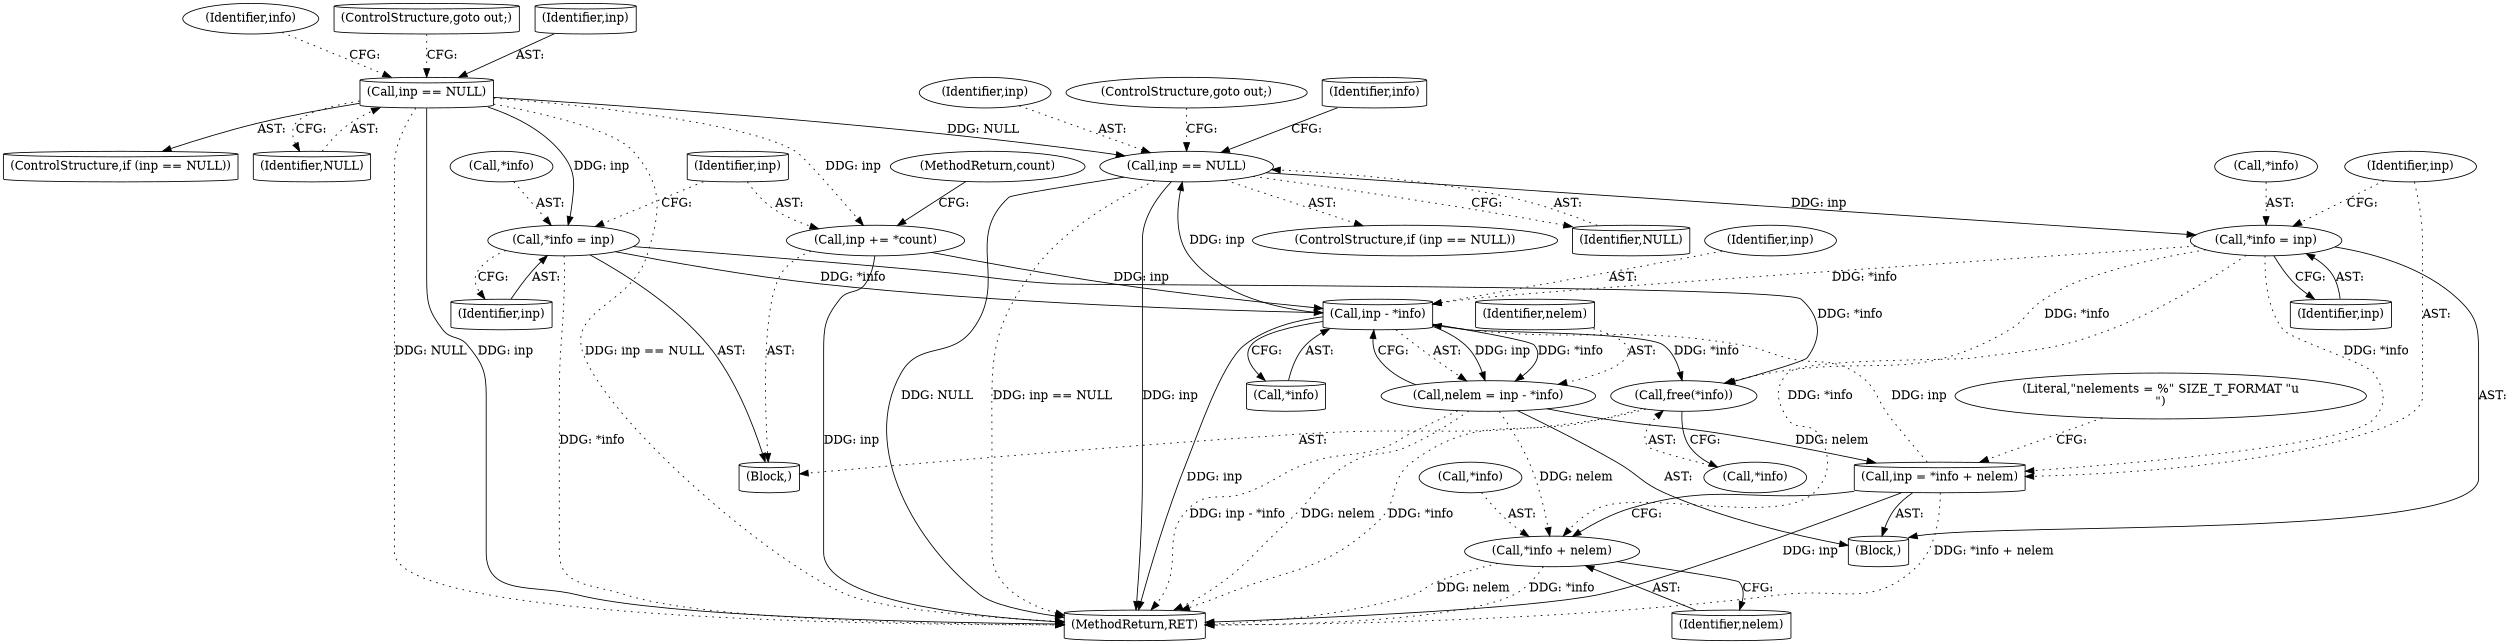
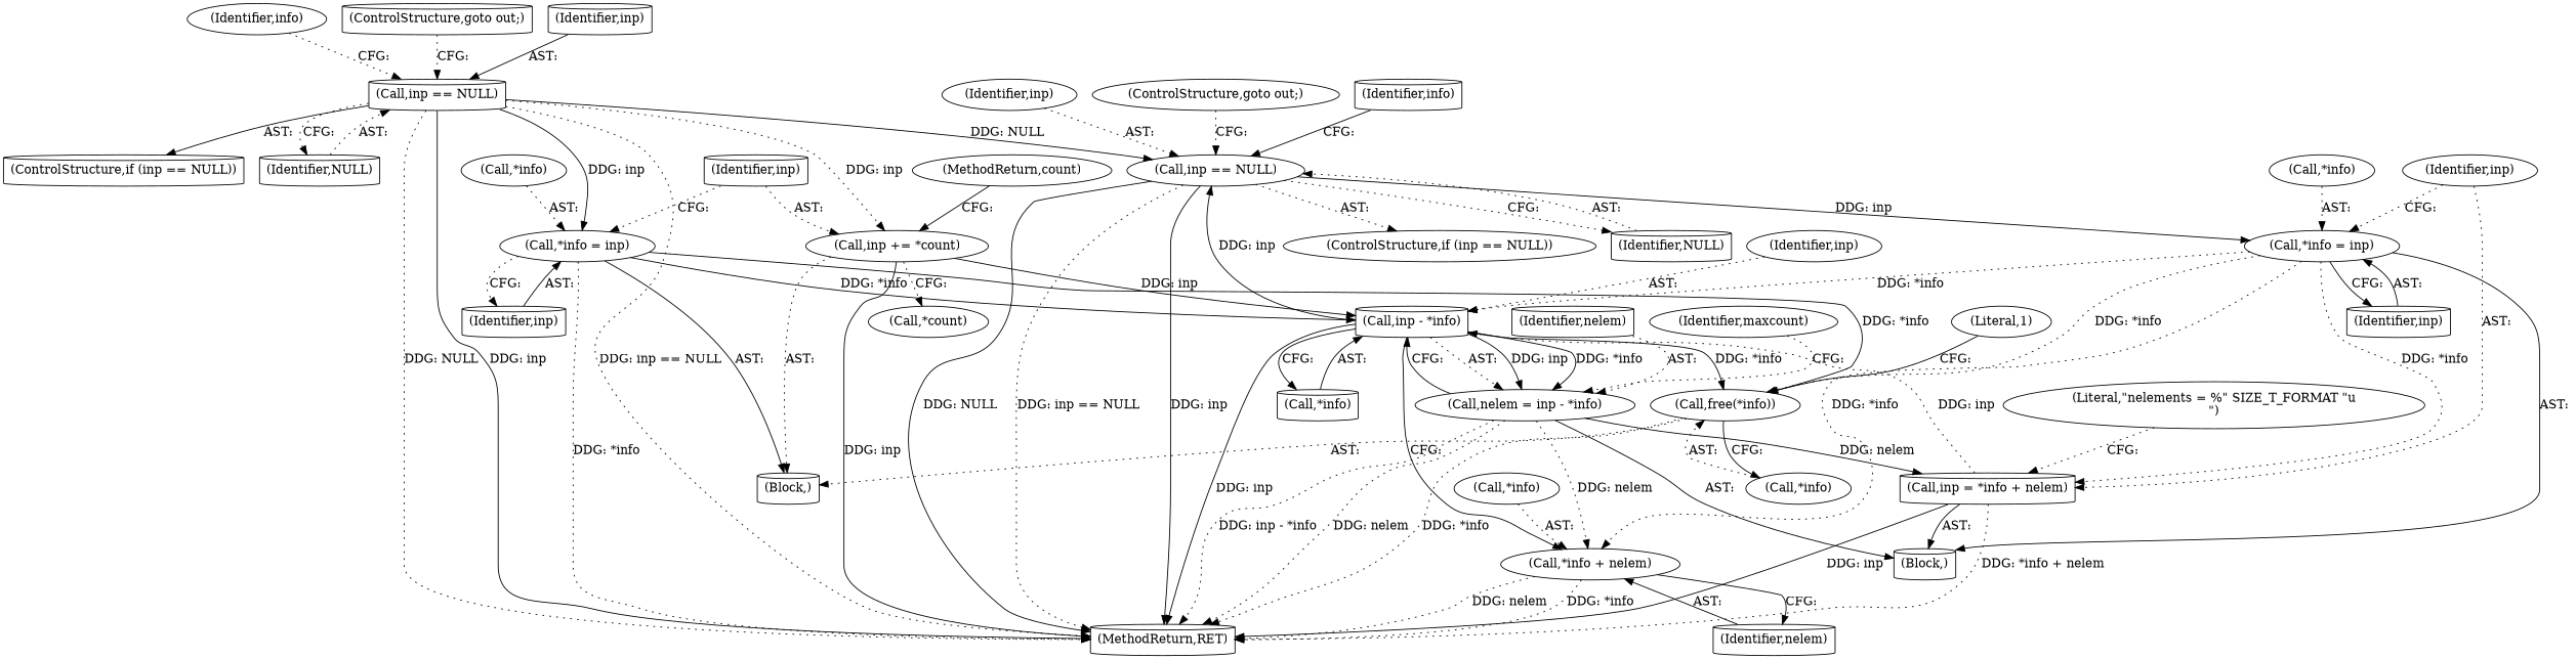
  digraph {
    node [shape=ellipse]
    edge [style=dotted]
    n1 [label="(Call,inp == NULL)"]
    n2 [label="(Call,*info = inp)"]
    n3 [label="(MethodReturn,RET)" shape=cylinder]
    n4 [label="(ControlStructure,if (inp == NULL))"]
    n5 [label="(Identifier,NULL)" shape=cylinder]
    n6 [label="(Call,inp - *info)" shape=cylinder]
    n7 [label="(Call,free(*info))"]
    n8 [label="(Call,inp = *info + nelem)" shape=cylinder]
    n9 [label="(Call,*info + nelem)"]
    n10 [label="(Block,)" shape=cylinder]
    n11 [label="(Identifier,inp)" shape=cylinder]
    n12 [label="(Call,nelem = inp - *info)"]
    n13 [label="(Call,*info)" shape=cylinder]
    n14 [label="(Block,)" shape=cylinder]
    n15 [label="(Call,*info)"]
    n16 [label="(Identifier,nelem)" shape=cylinder]
    n17 [label="(Call,inp == NULL)" shape=cylinder]
    n18 [label="(Call,inp += *count)"]
    n19 [label="(Call,*info = inp)"]
    n20 [label="(ControlStructure,if (inp == NULL))" shape=cylinder]
    n21 [label="(Identifier,NULL)" shape=cylinder]
+   n22 [label="(Call,*count)"]
    n23 [label="(Identifier,inp)" shape=cylinder]
    n24 [label="(Identifier,inp)"]
    n25 [label="(Call,*info)"]
    n26 [label="(MethodReturn,count)"]
    n27 [label="(ControlStructure,goto out;)"]
    n28 [label="(Identifier,nelem)" shape=cylinder]
    n29 [label="(Identifier,inp)" shape=cylinder]
    n30 [label="(Identifier,info)"]
+   n31 [label="(Identifier,maxcount)"]
    n32 [label="(Call,*info)"]
    n33 [label="(Identifier,info)" shape=cylinder]
    n34 [label="(Literal,\"nelements = %\" SIZE_T_FORMAT \"u\n\")"]
    n35 [label="(Identifier,inp)"]
    n36 [label="(Identifier,inp)"]
+   n37 [label="(Literal,1)"]
    n38 [label="(Call,*info)"]
    n39 [label="(ControlStructure,goto out;)" shape=cylinder]
    n40 [label="(Identifier,inp)" shape=cylinder]
    n1 -> n2 [label="DDG: inp" style=solid]
    n1 -> n3 [label="DDG: inp" style=solid]
    n1 -> n3 [label="DDG: NULL" style=solid]
    n1 -> n3 [label="DDG: inp == NULL"]
    n1 -> n4 [label="AST: "]
    n1 -> n5 [label="CFG: "]
    n2 -> n6 [label="DDG: *info"]
    n2 -> n7 [label="DDG: *info"]
    n2 -> n8 [label="DDG: *info"]
    n2 -> n9 [label="DDG: *info"]
    n2 -> n10 [label="AST: " style=solid]
    n2 -> n11 [label="CFG: " style=solid]
    n5 -> n1 [label="AST: "]
    n6 -> n1 [label="DDG: inp" style=solid]
    n6 -> n3 [label="DDG: inp" style=solid]
    n6 -> n7 [label="DDG: *info" style=solid]
    n6 -> n12 [label="AST: "]
    n6 -> n12 [label="DDG: inp" style=solid]
    n6 -> n12 [label="DDG: *info" style=solid]
    n6 -> n13 [label="CFG: " style=solid]
    n7 -> n3 [label="DDG: *info"]
    n7 -> n14 [label="AST: "]
    n7 -> n15 [label="CFG: " style=solid]
    n8 -> n3 [label="DDG: inp" style=solid]
    n8 -> n3 [label="DDG: *info + nelem"]
    n8 -> n6 [label="DDG: inp"]
-   n8 -> n9 [label="CFG: " style=solid]
+   n6 -> n9 [label="CFG: " style=solid]
    n8 -> n10 [label="AST: " style=solid]
    n9 -> n3 [label="DDG: *info"]
    n9 -> n3 [label="DDG: nelem"]
    n9 -> n16 [label="CFG: " style=solid]
    n11 -> n2 [label="AST: " style=solid]
    n12 -> n3 [label="DDG: nelem"]
    n12 -> n3 [label="DDG: inp - *info"]
    n12 -> n6 [label="CFG: " style=solid]
    n12 -> n8 [label="DDG: nelem" style=solid]
    n12 -> n9 [label="DDG: nelem"]
    n12 -> n10 [label="AST: " style=solid]
    n13 -> n6 [label="AST: " style=solid]
    n15 -> n7 [label="AST: "]
    n16 -> n9 [label="AST: " style=solid]
    n17 -> n1 [label="DDG: NULL" style=solid]
    n17 -> n3 [label="DDG: inp" style=solid]
    n17 -> n3 [label="DDG: inp == NULL"]
    n17 -> n3 [label="DDG: NULL"]
    n17 -> n18 [label="DDG: inp"]
    n17 -> n19 [label="DDG: inp" style=solid]
    n17 -> n20 [label="AST: " style=solid]
    n17 -> n21 [label="CFG: "]
    n18 -> n3 [label="DDG: inp" style=solid]
    n18 -> n6 [label="DDG: inp" style=solid]
    n18 -> n14 [label="AST: "]
+   n18 -> n22 [label="CFG: "]
    n19 -> n3 [label="DDG: *info"]
    n19 -> n6 [label="DDG: *info" style=solid]
    n19 -> n7 [label="DDG: *info" style=solid]
    n19 -> n14 [label="AST: " style=solid]
    n19 -> n23 [label="CFG: "]
    n21 -> n17 [label="AST: "]
    n23 -> n19 [label="AST: " style=solid]
    n24 -> n6 [label="AST: "]
    n25 -> n2 [label="AST: "]
    n26 -> n18 [label="CFG: " style=solid]
    n27 -> n1 [label="CFG: "]
    n28 -> n12 [label="AST: "]
    n29 -> n18 [label="AST: "]
    n29 -> n19 [label="CFG: "]
    n30 -> n17 [label="CFG: "]
+   n31 -> n12 [label="CFG: "]
    n32 -> n9 [label="AST: "]
    n33 -> n1 [label="CFG: " style=solid]
    n34 -> n8 [label="CFG: "]
    n35 -> n1 [label="AST: "]
    n36 -> n2 [label="CFG: "]
    n36 -> n8 [label="AST: "]
+   n37 -> n7 [label="CFG: " style=solid]
    n38 -> n19 [label="AST: "]
    n39 -> n17 [label="CFG: "]
    n40 -> n17 [label="AST: " style=solid]
  }
